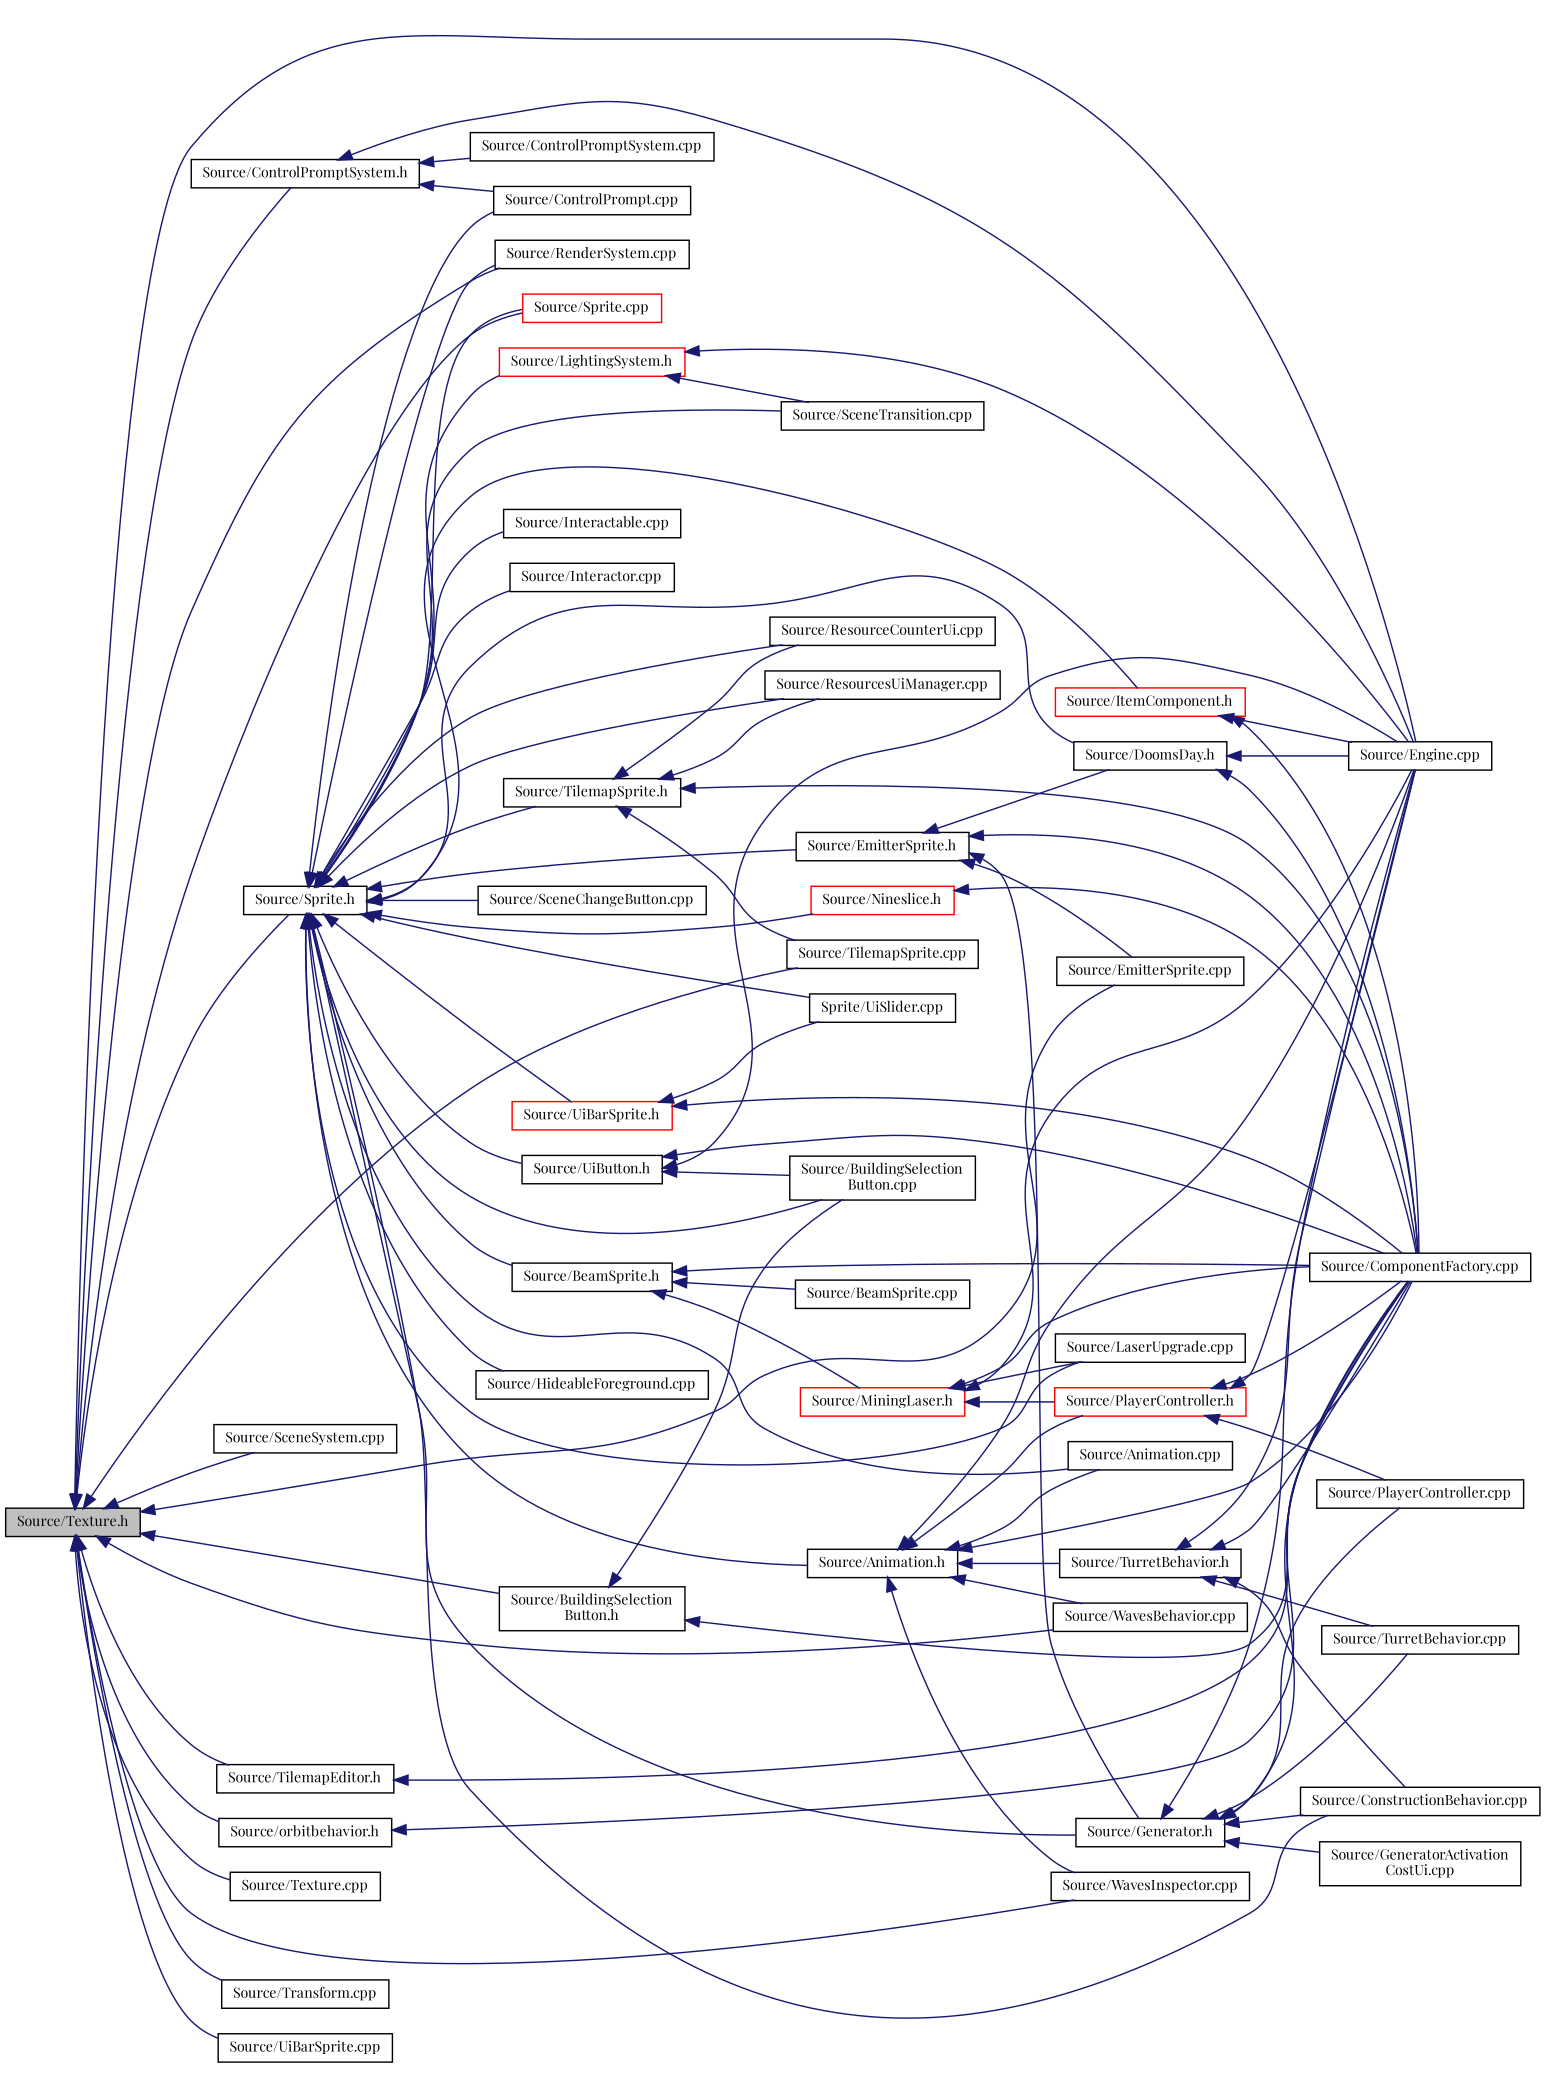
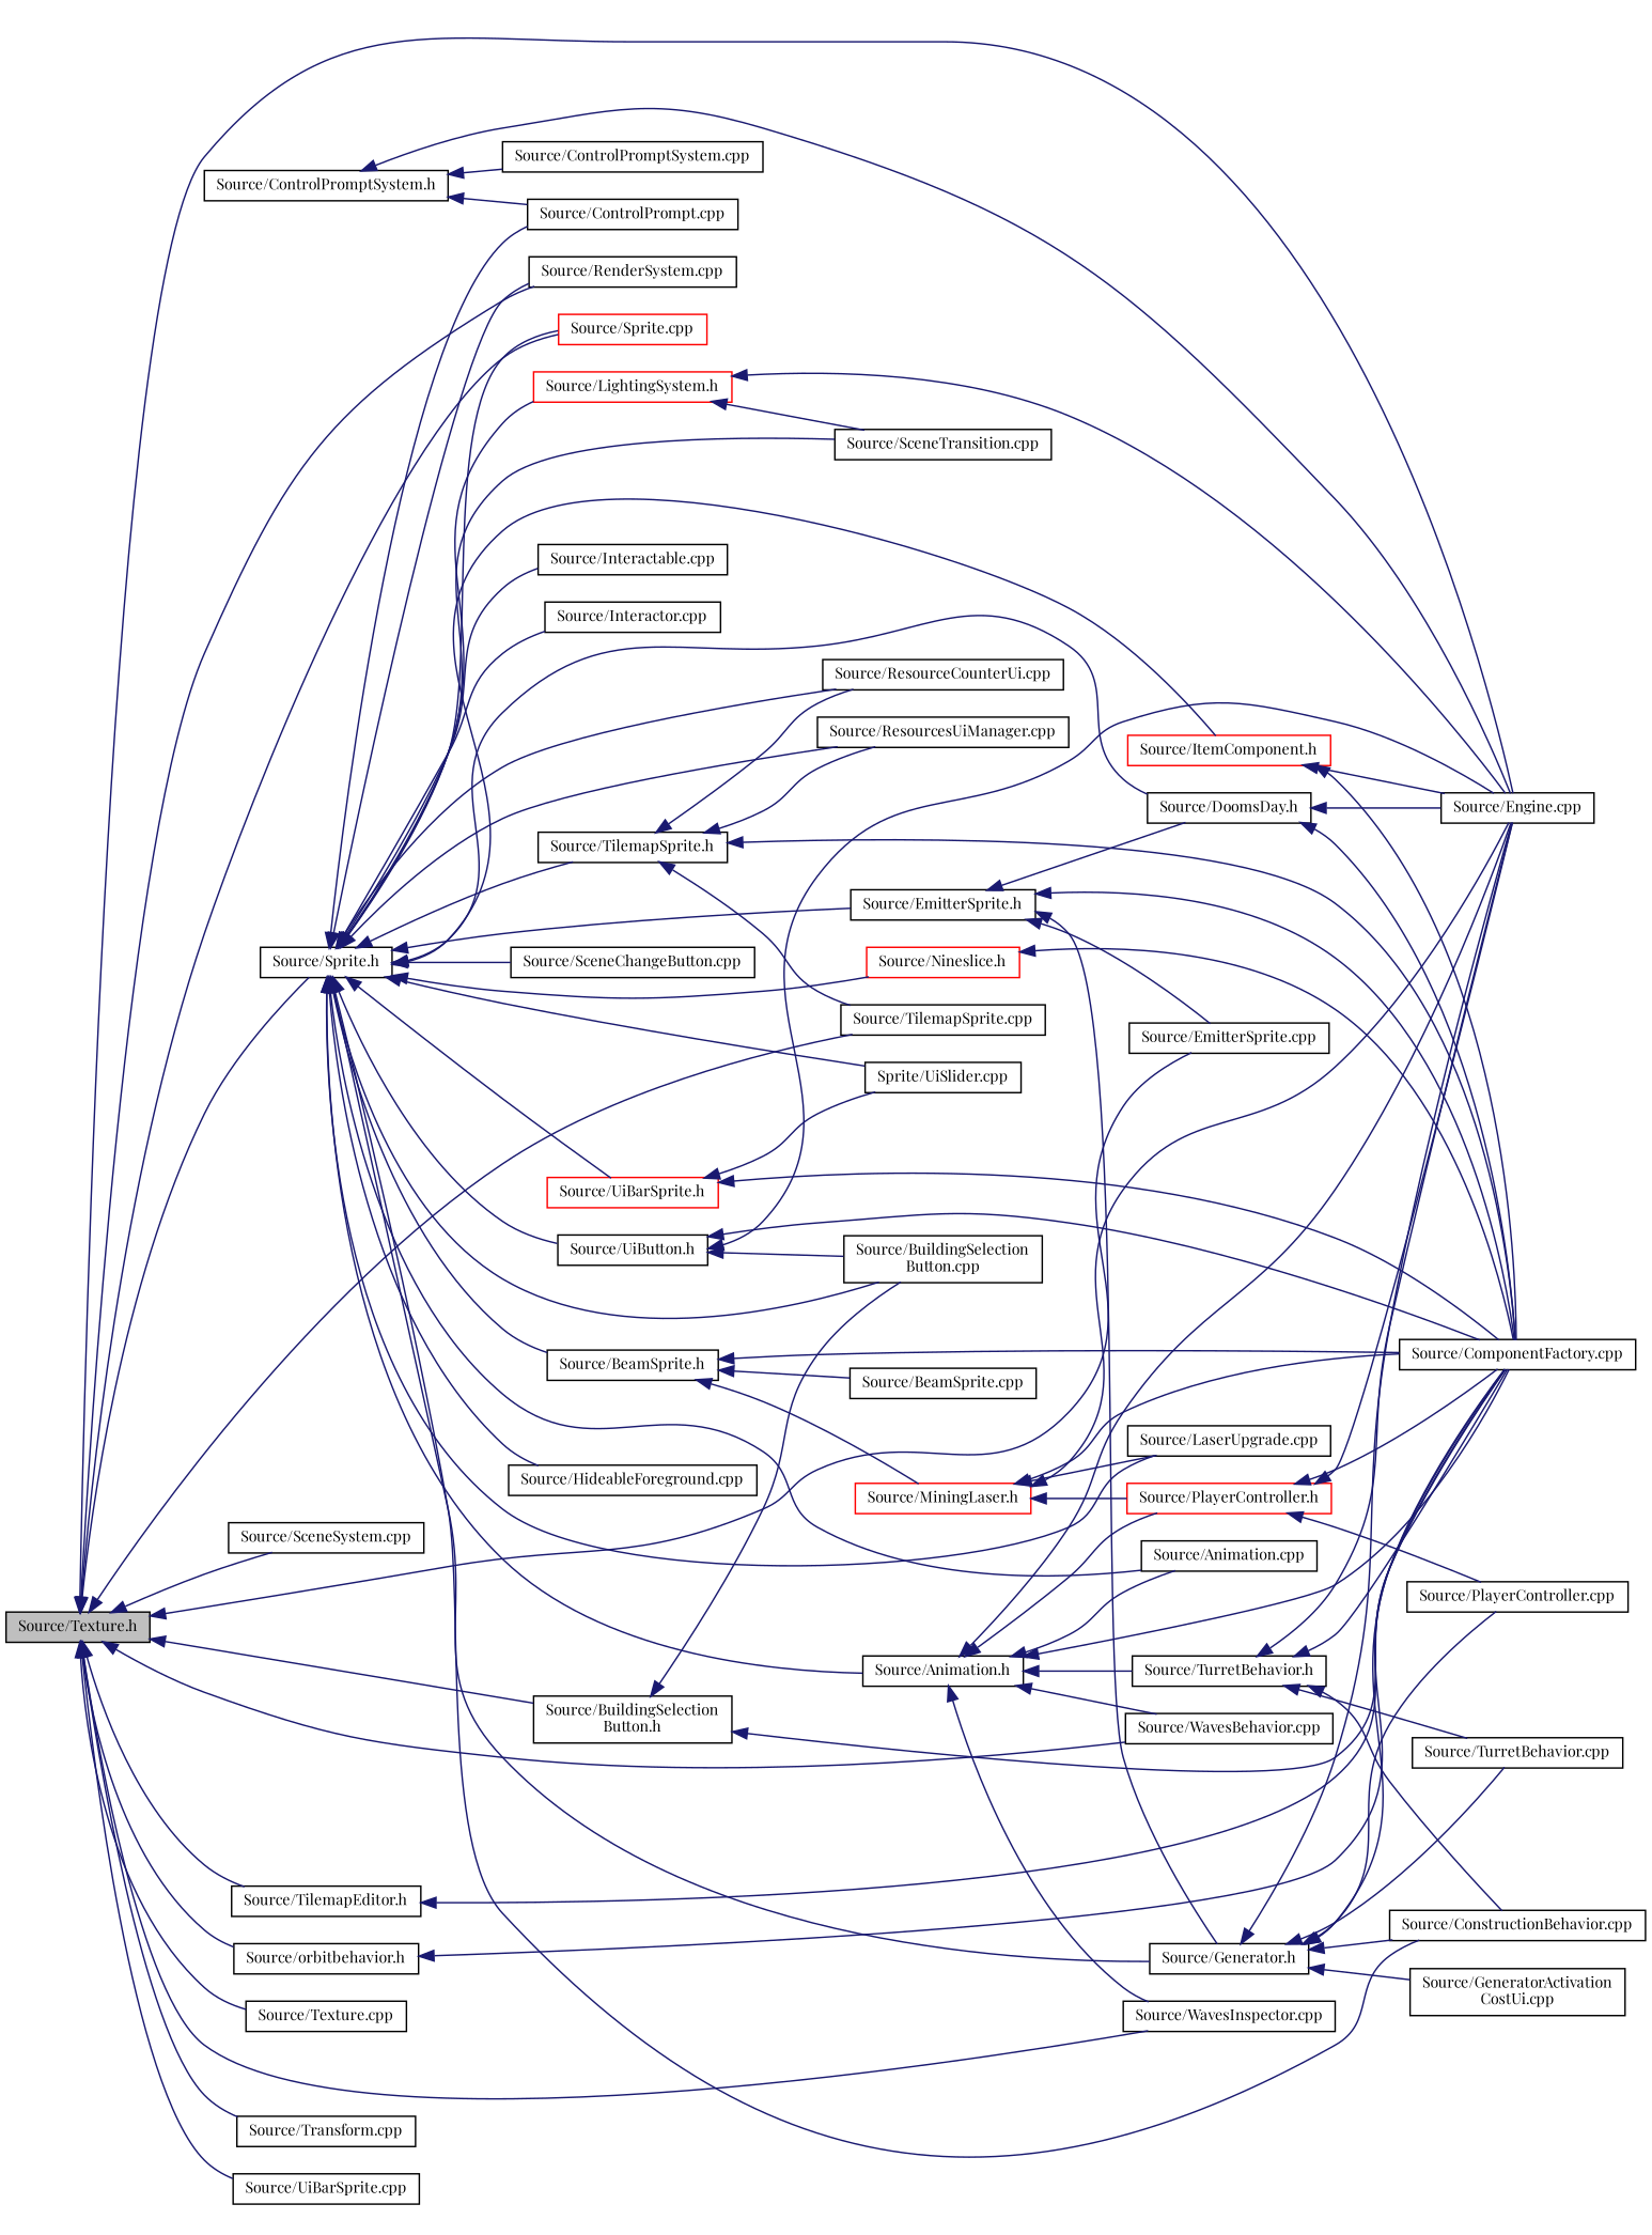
  digraph {
    fontname="Playfair Display"
    rankdir=LR
    node [color=black fillcolor=white fontname="Playfair Display" fontsize=10 shape=record style=filled]
    edge [color=midnightblue dir=back fontname="Playfair Display" fontsize=10 labelfontname=Helvetica labelfontsize=10 style=solid]
    n1 [fillcolor=grey75 fontcolor=black height=0.2 label="Source/Texture.h" width=0.4]
    n2 [height=0.2 label="Source/BuildingSelection\lButton.h" width=0.4]
    n3 [height=0.2 label="Source/ControlPromptSystem.h" width=0.4]
    n4 [height=0.2 label="Source/Engine.cpp" width=0.4]
    n5 [height=0.2 label="Source/EmitterSprite.cpp" width=0.4]
    n6 [height=0.2 label="Source/orbitbehavior.h" width=0.4]
    n7 [height=0.2 label="Source/RenderSystem.cpp" width=0.4]
    n8 [height=0.2 label="Source/SceneSystem.cpp" width=0.4]
    n9 [color=red height=0.2 label="Source/Sprite.cpp" width=0.4]
    n10 [height=0.2 label="Source/Sprite.h" width=0.4]
    n11 [height=0.2 label="Source/WavesBehavior.cpp" width=0.4]
    n12 [height=0.2 label="Source/WavesInspector.cpp" width=0.4]
    n13 [height=0.2 label="Source/TilemapSprite.cpp" width=0.4]
    n14 [height=0.2 label="Source/Texture.cpp" width=0.4]
    n15 [height=0.2 label="Source/TilemapEditor.h" width=0.4]
    n16 [height=0.2 label="Source/Transform.cpp" width=0.4]
    n17 [height=0.2 label="Source/UiBarSprite.cpp" width=0.4]
    n18 [height=0.2 label="Source/BuildingSelection\lButton.cpp" width=0.4]
    n19 [height=0.2 label="Source/ComponentFactory.cpp" width=0.4]
    n20 [height=0.2 label="Source/ControlPrompt.cpp" width=0.4]
    n21 [height=0.2 label="Source/ControlPromptSystem.cpp" width=0.4]
    n22 [height=0.2 label="Source/Animation.cpp" width=0.4]
    n23 [height=0.2 label="Source/Animation.h" width=0.4]
    n24 [height=0.2 label="Source/ConstructionBehavior.cpp" width=0.4]
    n25 [height=0.2 label="Source/BeamSprite.h" width=0.4]
    n26 [height=0.2 label="Source/LaserUpgrade.cpp" width=0.4]
    n27 [height=0.2 label="Source/DoomsDay.h" width=0.4]
    n28 [height=0.2 label="Source/EmitterSprite.h" width=0.4]
    n29 [height=0.2 label="Source/Generator.h" width=0.4]
    n30 [height=0.2 label="Source/HideableForeground.cpp" width=0.4]
    n31 [height=0.2 label="Source/Interactable.cpp" width=0.4]
    n32 [height=0.2 label="Source/Interactor.cpp" width=0.4]
    n33 [color=red height=0.2 label="Source/ItemComponent.h" width=0.4]
    n34 [color=red height=0.2 label="Source/LightingSystem.h" width=0.4]
    n35 [height=0.2 label="Source/SceneTransition.cpp" width=0.4]
    n36 [color=red height=0.2 label="Source/Nineslice.h" width=0.4]
    n37 [height=0.2 label="Source/ResourceCounterUi.cpp" width=0.4]
    n38 [height=0.2 label="Source/ResourcesUiManager.cpp" width=0.4]
    n39 [height=0.2 label="Source/SceneChangeButton.cpp" width=0.4]
    n40 [height=0.2 label="Source/TilemapSprite.h" width=0.4]
    n41 [color=red height=0.2 label="Source/UiBarSprite.h" width=0.4]
    n42 [height=0.2 label="Sprite/UiSlider.cpp" width=0.4]
    n43 [height=0.2 label="Source/UiButton.h" width=0.4]
    n44 [color=red height=0.2 label="Source/PlayerController.h" width=0.4]
    n45 [height=0.2 label="Source/TurretBehavior.h" width=0.4]
    n46 [height=0.2 label="Source/BeamSprite.cpp" width=0.4]
    n47 [color=red height=0.2 label="Source/MiningLaser.h" width=0.4]
    n48 [height=0.2 label="Source/PlayerController.cpp" width=0.4]
    n49 [height=0.2 label="Source/TurretBehavior.cpp" width=0.4]
    n50 [height=0.2 label="Source/GeneratorActivation\lCostUi.cpp" width=0.4]
    n1 -> n2
-   n1 -> n3
    n1 -> n4
    n1 -> n5
    n1 -> n6
    n1 -> n7
    n1 -> n8
    n1 -> n9
    n1 -> n10
    n1 -> n11
    n1 -> n12
    n1 -> n13
    n1 -> n14
    n1 -> n15
    n1 -> n16
    n1 -> n17
    n2 -> n18
    n2 -> n19
    n3 -> n4
    n3 -> n20
    n3 -> n21
    n6 -> n19
    n10 -> n7
    n10 -> n9
    n10 -> n18
    n10 -> n20
    n10 -> n22
    n10 -> n23
    n10 -> n24
    n10 -> n25
    n10 -> n26
    n10 -> n27
    n10 -> n28
    n10 -> n29
    n10 -> n30
    n10 -> n31
    n10 -> n32
    n10 -> n33
    n10 -> n34
    n10 -> n35
    n10 -> n36
    n10 -> n37
    n10 -> n38
    n10 -> n39
    n10 -> n40
    n10 -> n41
    n10 -> n42
    n10 -> n43
    n15 -> n19
    n23 -> n4
    n23 -> n11
    n23 -> n12
    n23 -> n19
    n23 -> n22
    n23 -> n44
    n23 -> n45
    n25 -> n19
    n25 -> n46
    n25 -> n47
    n27 -> n4
    n27 -> n19
    n28 -> n5
    n28 -> n19
    n28 -> n27
    n28 -> n29
    n29 -> n4
    n29 -> n19
    n29 -> n24
    n29 -> n48
    n29 -> n49
    n29 -> n50
    n33 -> n4
    n33 -> n19
    n34 -> n4
    n34 -> n35
    n36 -> n19
    n40 -> n13
    n40 -> n19
    n40 -> n37
    n40 -> n38
    n41 -> n19
    n41 -> n42
    n43 -> n4
    n43 -> n18
    n43 -> n19
    n44 -> n4
    n44 -> n19
    n44 -> n48
    n45 -> n4
    n45 -> n19
    n45 -> n24
    n45 -> n49
    n47 -> n4
    n47 -> n19
    n47 -> n26
    n47 -> n44
  }
